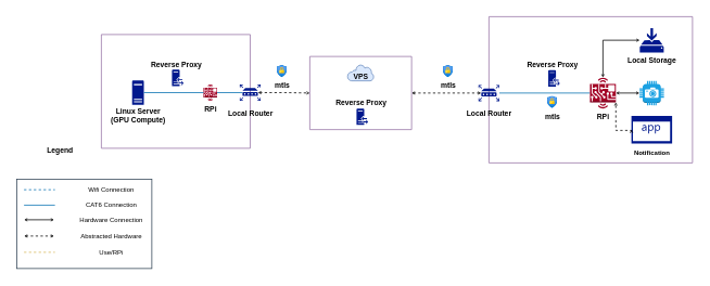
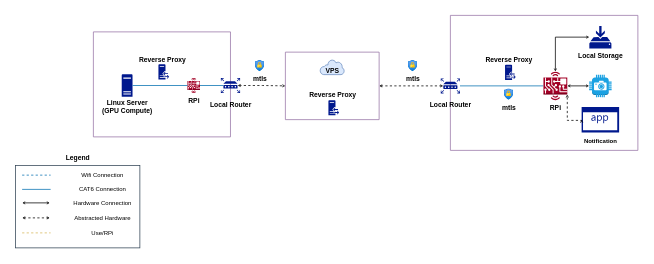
  <mxCell id="0" />
  <mxCell id="1" parent="0" />
  <mxCell id="2" value="" style="rounded=0;whiteSpace=wrap;html=1;fontSize=9;fillColor=none;strokeWidth=1;perimeterSpacing=0;shadow=0;sketch=0;glass=0;fontColor=#ffffff;strokeColor=#314354;" parent="1" vertex="1"><mxGeometry x="20" y="220" width="166" height="110" as="geometry" /></mxCell>
- <mxCell id="3" value="Legend" style="text;html=1;align=center;verticalAlign=middle;resizable=0;points=[];autosize=1;strokeColor=none;fillColor=none;fontSize=9;fontStyle=1" parent="1" vertex="1"><mxGeometry x="43" y="175" width="60" height="20" as="geometry" /></mxCell>
+ <mxCell id="3" value="Legend" style="text;html=1;align=center;verticalAlign=middle;resizable=0;points=[];autosize=1;strokeColor=none;fillColor=none;fontSize=9;fontStyle=1" parent="1" vertex="1"><mxGeometry x="73" y="200" width="60" height="20" as="geometry" /></mxCell>
  <mxCell id="4" value="" style="endArrow=none;dashed=1;html=1;rounded=0;fontSize=9;startSize=2;endSize=2;fillColor=#1ba1e2;strokeColor=#006EAF;" parent="1" edge="1"><mxGeometry width="50" height="50" relative="1" as="geometry"><mxPoint x="29" y="233" as="sourcePoint" /><mxPoint x="67" y="233" as="targetPoint" /></mxGeometry></mxCell>
  <mxCell id="5" value="&lt;font style=&quot;font-size: 8px;&quot;&gt;Wifi Connection&lt;/font&gt;" style="text;html=1;align=center;verticalAlign=middle;resizable=0;points=[];autosize=1;strokeColor=none;fillColor=none;fontSize=9;" parent="1" vertex="1"><mxGeometry x="96" y="223" width="80" height="20" as="geometry" /></mxCell>
  <mxCell id="6" value="&lt;font style=&quot;font-size: 8px;&quot;&gt;CAT6 Connection&lt;/font&gt;" style="text;html=1;align=center;verticalAlign=middle;resizable=0;points=[];autosize=1;strokeColor=none;fillColor=none;fontSize=9;" parent="1" vertex="1"><mxGeometry x="91" y="242" width="90" height="20" as="geometry" /></mxCell>
  <mxCell id="7" value="" style="endArrow=none;html=1;rounded=0;fontSize=9;startSize=2;endSize=2;fillColor=#1ba1e2;strokeColor=#006EAF;" parent="1" edge="1"><mxGeometry width="50" height="50" relative="1" as="geometry"><mxPoint x="29" y="252" as="sourcePoint" /><mxPoint x="67" y="252" as="targetPoint" /></mxGeometry></mxCell>
  <mxCell id="8" value="" style="edgeStyle=orthogonalEdgeStyle;rounded=0;orthogonalLoop=1;jettySize=auto;html=1;fontSize=9;endArrow=open;endFill=0;startArrow=open;startFill=0;endSize=2;startSize=2;" parent="1" edge="1"><mxGeometry relative="1" as="geometry"><mxPoint x="29" y="270" as="sourcePoint" /><mxPoint x="66" y="270" as="targetPoint" /></mxGeometry></mxCell>
  <mxCell id="9" value="&lt;font style=&quot;font-size: 8px;&quot;&gt;Hardware Connection&lt;/font&gt;" style="text;html=1;align=center;verticalAlign=middle;resizable=0;points=[];autosize=1;strokeColor=none;fillColor=none;fontSize=9;" parent="1" vertex="1"><mxGeometry x="86" y="260" width="100" height="20" as="geometry" /></mxCell>
  <mxCell id="10" value="" style="edgeStyle=orthogonalEdgeStyle;rounded=0;orthogonalLoop=1;jettySize=auto;html=1;fontSize=9;endArrow=open;endFill=0;startArrow=open;startFill=0;endSize=2;startSize=2;dashed=1;" parent="1" edge="1"><mxGeometry relative="1" as="geometry"><mxPoint x="29" y="290" as="sourcePoint" /><mxPoint x="66" y="290" as="targetPoint" /></mxGeometry></mxCell>
  <mxCell id="11" value="&lt;font style=&quot;font-size: 8px;&quot;&gt;Abstracted Hardware&lt;/font&gt;" style="text;html=1;align=center;verticalAlign=middle;resizable=0;points=[];autosize=1;strokeColor=none;fillColor=none;fontSize=9;" parent="1" vertex="1"><mxGeometry x="86" y="280" width="100" height="20" as="geometry" /></mxCell>
  <mxCell id="12" value="" style="endArrow=none;dashed=1;html=1;rounded=0;fontSize=9;startSize=2;endSize=2;fillColor=#fff2cc;strokeColor=#d6b656;" parent="1" edge="1"><mxGeometry width="50" height="50" relative="1" as="geometry"><mxPoint x="29" y="310" as="sourcePoint" /><mxPoint x="67" y="310" as="targetPoint" /></mxGeometry></mxCell>
  <mxCell id="13" value="&lt;font style=&quot;font-size: 8px;&quot;&gt;Use/RPi&lt;/font&gt;" style="text;html=1;align=center;verticalAlign=middle;resizable=0;points=[];autosize=1;strokeColor=none;fillColor=none;fontSize=9;" parent="1" vertex="1"><mxGeometry x="101" y="300" width="70" height="20" as="geometry" /></mxCell>
  <mxCell id="14" value="" style="swimlane;startSize=0;fillColor=#e1d5e7;strokeColor=#9673a6;" vertex="1" parent="1"><mxGeometry x="600" y="20" width="250" height="180" as="geometry"><mxRectangle x="630" y="70" width="50" height="40" as="alternateBounds" /></mxGeometry></mxCell>
  <mxCell id="15" value="" style="group" parent="14" vertex="1" connectable="0"><mxGeometry x="160" y="14" width="80" height="60" as="geometry" /></mxCell>
  <mxCell id="16" value="" style="sketch=0;aspect=fixed;pointerEvents=1;shadow=0;dashed=0;html=1;strokeColor=none;labelPosition=center;verticalLabelPosition=bottom;verticalAlign=top;align=center;fillColor=#00188D;shape=mxgraph.mscae.enterprise.backup_local;fontSize=9;" parent="15" vertex="1"><mxGeometry x="25.3" width="29.4" height="30" as="geometry" /></mxCell>
  <mxCell id="17" value="Local Storage" style="text;html=1;align=center;verticalAlign=middle;resizable=0;points=[];autosize=1;strokeColor=none;fillColor=none;fontSize=9;fontStyle=1" parent="15" vertex="1"><mxGeometry y="30" width="80" height="20" as="geometry" /></mxCell>
  <mxCell id="18" value="" style="endArrow=none;html=1;rounded=0;fontSize=9;startSize=2;endSize=2;fillColor=#1ba1e2;strokeColor=#006EAF;entryX=0;entryY=0.5;entryDx=0;entryDy=0;entryPerimeter=0;" parent="14" source="28" target="34" edge="1"><mxGeometry width="50" height="50" relative="1" as="geometry"><mxPoint x="57.5" y="162.78" as="sourcePoint" /><mxPoint x="147.5" y="93" as="targetPoint" /></mxGeometry></mxCell>
  <mxCell id="19" style="edgeStyle=orthogonalEdgeStyle;rounded=0;orthogonalLoop=1;jettySize=auto;html=1;fontSize=8;startArrow=open;startFill=0;endArrow=open;endFill=0;startSize=2;endSize=2;" parent="14" source="16" target="34" edge="1"><mxGeometry relative="1" as="geometry" /></mxCell>
  <mxCell id="20" value="&lt;b&gt;Notification&lt;/b&gt;" style="sketch=0;aspect=fixed;pointerEvents=1;shadow=0;dashed=0;html=1;strokeColor=none;labelPosition=center;verticalLabelPosition=bottom;verticalAlign=top;align=center;fillColor=#00188D;shape=mxgraph.mscae.enterprise.application;rounded=0;glass=0;strokeWidth=1;fontSize=8;" parent="14" vertex="1"><mxGeometry x="175" y="122" width="50" height="34" as="geometry" /></mxCell>
  <mxCell id="21" value="" style="group" parent="14" vertex="1" connectable="0"><mxGeometry x="67.99" y="98" width="20" height="42" as="geometry" /></mxCell>
  <mxCell id="22" value="" style="aspect=fixed;html=1;points=[];align=center;image;fontSize=12;image=img/lib/azure2/security/Conditional_Access.svg;" parent="21" vertex="1"><mxGeometry x="3.82" width="12.355" height="15" as="geometry" /></mxCell>
  <mxCell id="23" value="mtls" style="text;html=1;align=center;verticalAlign=middle;resizable=0;points=[];autosize=1;strokeColor=none;fillColor=none;fontSize=9;fontStyle=1" parent="21" vertex="1"><mxGeometry x="-10" y="15" width="40" height="20" as="geometry" /></mxCell>
  <mxCell id="24" value="" style="outlineConnect=0;dashed=0;verticalLabelPosition=bottom;verticalAlign=top;align=center;html=1;shape=mxgraph.aws3.camera;fillColor=#1ba1e2;fontColor=#ffffff;strokeColor=#006EAF;aspect=fixed;" parent="14" vertex="1"><mxGeometry x="185" y="79" width="30" height="30" as="geometry" /></mxCell>
  <mxCell id="25" value="" style="edgeStyle=orthogonalEdgeStyle;rounded=0;orthogonalLoop=1;jettySize=auto;html=1;fontSize=9;endArrow=open;endFill=0;startArrow=open;startFill=0;endSize=2;startSize=2;exitX=0;exitY=0.5;exitDx=0;exitDy=0;exitPerimeter=0;entryX=1;entryY=0.5;entryDx=0;entryDy=0;entryPerimeter=0;" edge="1" parent="14" source="24" target="34"><mxGeometry relative="1" as="geometry"><mxPoint x="-266" y="194" as="sourcePoint" /><mxPoint x="165" y="234" as="targetPoint" /></mxGeometry></mxCell>
  <mxCell id="26" value="" style="edgeStyle=orthogonalEdgeStyle;rounded=0;orthogonalLoop=1;jettySize=auto;html=1;dashed=1;fontSize=8;startArrow=open;startFill=0;endArrow=open;endFill=0;startSize=2;endSize=2;exitX=0;exitY=0.5;exitDx=0;exitDy=0;exitPerimeter=0;entryX=1;entryY=0.8;entryDx=0;entryDy=0;entryPerimeter=0;" parent="14" source="20" target="34" edge="1"><mxGeometry relative="1" as="geometry"><mxPoint x="175" y="154" as="targetPoint" /><Array as="points"><mxPoint x="156" y="140" /></Array></mxGeometry></mxCell>
  <mxCell id="27" value="" style="group" parent="14" vertex="1" connectable="0"><mxGeometry x="-40" y="75" width="80" height="70" as="geometry" /></mxCell>
  <mxCell id="28" value="" style="sketch=0;aspect=fixed;pointerEvents=1;shadow=0;dashed=0;html=1;strokeColor=none;labelPosition=center;verticalLabelPosition=bottom;verticalAlign=top;align=center;fillColor=#00188D;shape=mxgraph.mscae.enterprise.router" parent="27" vertex="1"><mxGeometry x="27.18" y="9" width="25.64" height="20" as="geometry" /></mxCell>
  <mxCell id="29" value="&lt;font style=&quot;font-size: 9px;&quot;&gt;Local Router&lt;/font&gt;" style="text;html=1;align=center;verticalAlign=middle;resizable=0;points=[];autosize=1;strokeColor=none;fillColor=none;fontStyle=1" parent="27" vertex="1"><mxGeometry y="29" width="80" height="30" as="geometry" /></mxCell>
  <mxCell id="30" value="" style="group" vertex="1" connectable="0" parent="14"><mxGeometry x="52.05" y="30" width="55.89" height="56" as="geometry" /></mxCell>
  <mxCell id="31" value="" style="sketch=0;pointerEvents=1;shadow=0;dashed=0;html=1;strokeColor=none;fillColor=#00188D;labelPosition=center;verticalLabelPosition=bottom;verticalAlign=top;outlineConnect=0;align=center;shape=mxgraph.office.servers.reverse_proxy;" vertex="1" parent="30"><mxGeometry x="20.84" y="35.8" width="14.21" height="20.2" as="geometry" /></mxCell>
  <mxCell id="32" value="&lt;font style=&quot;font-size: 9px;&quot;&gt;Reverse Proxy&lt;/font&gt;" style="text;html=1;align=center;verticalAlign=middle;resizable=0;points=[];autosize=1;strokeColor=none;fillColor=none;fontStyle=1" vertex="1" parent="30"><mxGeometry x="-19.06" y="13" width="90" height="30" as="geometry" /></mxCell>
  <mxCell id="33" value="" style="group" vertex="1" connectable="0" parent="14"><mxGeometry x="120" y="75" width="40" height="58" as="geometry" /></mxCell>
  <mxCell id="34" value="" style="outlineConnect=0;dashed=0;verticalLabelPosition=bottom;verticalAlign=top;align=center;html=1;shape=mxgraph.aws3.hardware_board;fillColor=#a20025;fontColor=#ffffff;strokeColor=#6F0000;aspect=fixed;" parent="33" vertex="1"><mxGeometry x="4.11" width="31.76" height="38" as="geometry" /></mxCell>
  <mxCell id="35" value="RPi" style="text;html=1;align=center;verticalAlign=middle;resizable=0;points=[];autosize=1;strokeColor=none;fillColor=none;fontSize=9;fontStyle=1" parent="33" vertex="1"><mxGeometry y="38" width="40" height="20" as="geometry" /></mxCell>
  <mxCell id="36" value="" style="swimlane;startSize=0;labelBackgroundColor=none;fillColor=#e1d5e7;strokeColor=#9673a6;" vertex="1" parent="1"><mxGeometry x="380" y="69" width="125" height="90" as="geometry" /></mxCell>
  <mxCell id="37" value="" style="group" vertex="1" connectable="0" parent="36"><mxGeometry x="46.24" y="10" width="46.21" height="64.5" as="geometry" /></mxCell>
  <mxCell id="38" value="" style="sketch=0;aspect=fixed;pointerEvents=1;shadow=0;dashed=0;html=1;strokeColor=#6c8ebf;labelPosition=center;verticalLabelPosition=bottom;verticalAlign=top;align=center;fillColor=#dae8fc;shape=mxgraph.mscae.enterprise.internet" vertex="1" parent="37"><mxGeometry width="32.26" height="20" as="geometry" /></mxCell>
  <mxCell id="39" value="&lt;b style=&quot;color: rgb(0, 0, 0); font-family: Helvetica; font-size: 9px; font-style: normal; font-variant-ligatures: normal; font-variant-caps: normal; letter-spacing: normal; orphans: 2; text-align: center; text-indent: 0px; text-transform: none; widows: 2; word-spacing: 0px; -webkit-text-stroke-width: 0px; text-decoration-thickness: initial; text-decoration-style: initial; text-decoration-color: initial;&quot;&gt;VPS&lt;/b&gt;" style="text;whiteSpace=wrap;html=1;fillColor=none;" vertex="1" parent="37"><mxGeometry x="5.26" width="26" height="20" as="geometry" /></mxCell>
  <mxCell id="40" value="" style="group" vertex="1" connectable="0" parent="36"><mxGeometry x="36.56" y="28.25" width="55.89" height="56" as="geometry" /></mxCell>
  <mxCell id="41" value="" style="sketch=0;pointerEvents=1;shadow=0;dashed=0;html=1;strokeColor=none;fillColor=#00188D;labelPosition=center;verticalLabelPosition=bottom;verticalAlign=top;outlineConnect=0;align=center;shape=mxgraph.office.servers.reverse_proxy;" vertex="1" parent="40"><mxGeometry x="20.84" y="35.8" width="14.21" height="20.2" as="geometry" /></mxCell>
  <mxCell id="42" value="&lt;font style=&quot;font-size: 9px;&quot;&gt;Reverse Proxy&lt;/font&gt;" style="text;html=1;align=center;verticalAlign=middle;resizable=0;points=[];autosize=1;strokeColor=none;fillColor=none;fontStyle=1" vertex="1" parent="40"><mxGeometry x="-19.06" y="13" width="90" height="30" as="geometry" /></mxCell>
  <mxCell id="43" value="" style="swimlane;startSize=0;labelBackgroundColor=none;fillColor=#e1d5e7;strokeColor=#9673a6;" vertex="1" parent="1"><mxGeometry x="124" y="42" width="182.8" height="140" as="geometry"><mxRectangle x="113" y="50" width="50" height="40" as="alternateBounds" /></mxGeometry></mxCell>
  <mxCell id="44" value="" style="group" vertex="1" connectable="0" parent="43"><mxGeometry x="113.8" y="46.5" width="40" height="58" as="geometry" /></mxCell>
  <mxCell id="45" value="" style="outlineConnect=0;dashed=0;verticalLabelPosition=bottom;verticalAlign=top;align=center;html=1;shape=mxgraph.aws3.hardware_board;fillColor=#a20025;fontColor=#ffffff;strokeColor=#6F0000;aspect=fixed;" vertex="1" parent="44"><mxGeometry x="11.64" y="15" width="16.72" height="20" as="geometry" /></mxCell>
  <mxCell id="46" value="RPi" style="text;html=1;align=center;verticalAlign=middle;resizable=0;points=[];autosize=1;strokeColor=none;fillColor=none;fontSize=9;fontStyle=1" vertex="1" parent="44"><mxGeometry y="35" width="40" height="20" as="geometry" /></mxCell>
  <mxCell id="47" value="" style="sketch=0;pointerEvents=1;shadow=0;dashed=0;html=1;strokeColor=none;fillColor=#00188D;labelPosition=center;verticalLabelPosition=bottom;verticalAlign=top;outlineConnect=0;align=center;shape=mxgraph.office.servers.reverse_proxy;" vertex="1" parent="43"><mxGeometry x="86.75" y="43.3" width="14.21" height="20.2" as="geometry" /></mxCell>
  <mxCell id="48" value="&lt;font style=&quot;font-size: 9px;&quot;&gt;Reverse Proxy&lt;/font&gt;" style="text;html=1;align=center;verticalAlign=middle;resizable=0;points=[];autosize=1;strokeColor=none;fillColor=none;fontStyle=1" vertex="1" parent="43"><mxGeometry x="46.85" y="20.5" width="90" height="30" as="geometry" /></mxCell>
  <mxCell id="49" value="" style="sketch=0;aspect=fixed;pointerEvents=1;shadow=0;dashed=0;html=1;strokeColor=none;labelPosition=center;verticalLabelPosition=bottom;verticalAlign=top;align=center;fillColor=#00188D;shape=mxgraph.mscae.enterprise.server_generic" parent="43" vertex="1"><mxGeometry x="37.8" y="56.5" width="14.4" height="30" as="geometry" /></mxCell>
  <mxCell id="50" value="Linux Server&lt;br&gt;(GPU Compute)" style="text;html=1;align=center;verticalAlign=middle;resizable=0;points=[];autosize=1;strokeColor=none;fillColor=none;fontSize=9;fontStyle=1" parent="43" vertex="1"><mxGeometry y="79.5" width="90" height="40" as="geometry" /></mxCell>
  <mxCell id="51" value="" style="endArrow=none;html=1;rounded=0;fontSize=9;startSize=2;endSize=2;fillColor=#1ba1e2;strokeColor=#006EAF;entryX=0;entryY=0.5;entryDx=0;entryDy=0;entryPerimeter=0;exitX=1;exitY=0.5;exitDx=0;exitDy=0;exitPerimeter=0;" edge="1" parent="43" source="49" target="45"><mxGeometry width="50" height="50" relative="1" as="geometry"><mxPoint x="55.8" y="157.5" as="sourcePoint" /><mxPoint x="93.8" y="157.5" as="targetPoint" /></mxGeometry></mxCell>
  <mxCell id="52" value="" style="endArrow=none;html=1;rounded=0;fontSize=9;startSize=2;endSize=2;fillColor=#1ba1e2;strokeColor=#006EAF;entryX=0.13;entryY=0.5;entryDx=0;entryDy=0;entryPerimeter=0;exitX=1;exitY=0.5;exitDx=0;exitDy=0;exitPerimeter=0;" edge="1" parent="43" source="45" target="54"><mxGeometry width="50" height="50" relative="1" as="geometry"><mxPoint x="55.2" y="80.5" as="sourcePoint" /><mxPoint x="135.44" y="80.5" as="targetPoint" /></mxGeometry></mxCell>
  <mxCell id="53" value="" style="group" vertex="1" connectable="0" parent="43"><mxGeometry x="142.8" y="61.5" width="80" height="50" as="geometry" /></mxCell>
  <mxCell id="54" value="" style="sketch=0;aspect=fixed;pointerEvents=1;shadow=0;dashed=0;html=1;strokeColor=none;labelPosition=center;verticalLabelPosition=bottom;verticalAlign=top;align=center;fillColor=#00188D;shape=mxgraph.mscae.enterprise.router" vertex="1" parent="53"><mxGeometry x="27.18" width="25.64" height="20" as="geometry" /></mxCell>
  <mxCell id="55" value="&lt;font style=&quot;font-size: 9px;&quot;&gt;Local Router&lt;/font&gt;" style="text;html=1;align=center;verticalAlign=middle;resizable=0;points=[];autosize=1;strokeColor=none;fillColor=none;fontStyle=1" vertex="1" parent="53"><mxGeometry y="20" width="80" height="30" as="geometry" /></mxCell>
  <mxCell id="56" value="" style="group" vertex="1" connectable="0" parent="1"><mxGeometry x="540" y="80" width="20" height="42" as="geometry" /></mxCell>
  <mxCell id="57" value="" style="aspect=fixed;html=1;points=[];align=center;image;fontSize=12;image=img/lib/azure2/security/Conditional_Access.svg;" vertex="1" parent="56"><mxGeometry x="3.82" width="12.355" height="15" as="geometry" /></mxCell>
  <mxCell id="58" value="mtls" style="text;html=1;align=center;verticalAlign=middle;resizable=0;points=[];autosize=1;strokeColor=none;fillColor=none;fontSize=9;fontStyle=1" vertex="1" parent="56"><mxGeometry x="-10" y="15" width="40" height="20" as="geometry" /></mxCell>
  <mxCell id="59" value="" style="edgeStyle=orthogonalEdgeStyle;rounded=0;orthogonalLoop=1;jettySize=auto;html=1;fontSize=9;endArrow=open;endFill=0;startArrow=open;startFill=0;endSize=2;startSize=2;dashed=1;entryX=0.13;entryY=0.5;entryDx=0;entryDy=0;entryPerimeter=0;exitX=1;exitY=0.5;exitDx=0;exitDy=0;" edge="1" parent="1" source="36" target="28"><mxGeometry relative="1" as="geometry"><mxPoint x="530" y="90" as="sourcePoint" /><mxPoint x="567" y="90" as="targetPoint" /></mxGeometry></mxCell>
  <mxCell id="60" value="" style="edgeStyle=orthogonalEdgeStyle;rounded=0;orthogonalLoop=1;jettySize=auto;html=1;fontSize=9;endArrow=open;endFill=0;startArrow=open;startFill=0;endSize=2;startSize=2;dashed=1;exitX=0.87;exitY=0.5;exitDx=0;exitDy=0;exitPerimeter=0;entryX=0;entryY=0.5;entryDx=0;entryDy=0;" edge="1" parent="1" source="54" target="36"><mxGeometry relative="1" as="geometry"><mxPoint x="340" y="120" as="sourcePoint" /><mxPoint x="377" y="120" as="targetPoint" /></mxGeometry></mxCell>
  <mxCell id="61" value="" style="group" vertex="1" connectable="0" parent="1"><mxGeometry x="336" y="80" width="20" height="42" as="geometry" /></mxCell>
  <mxCell id="62" value="" style="aspect=fixed;html=1;points=[];align=center;image;fontSize=12;image=img/lib/azure2/security/Conditional_Access.svg;" vertex="1" parent="61"><mxGeometry x="3.82" width="12.355" height="15" as="geometry" /></mxCell>
  <mxCell id="63" value="mtls" style="text;html=1;align=center;verticalAlign=middle;resizable=0;points=[];autosize=1;strokeColor=none;fillColor=none;fontSize=9;fontStyle=1" vertex="1" parent="61"><mxGeometry x="-10" y="15" width="40" height="20" as="geometry" /></mxCell>
